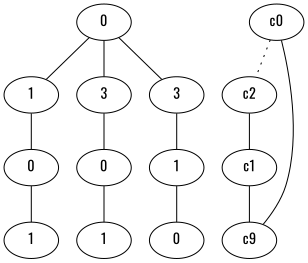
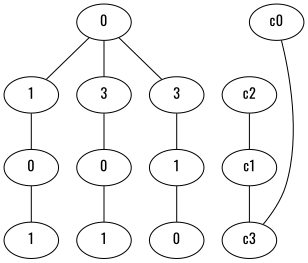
  graph {
    fontname=Oswald
    node [fontname=Oswald]
    edge [fontname=Oswald]
    n1 [label=0]
    n2 [label=1]
    n3 [label=3]
    n4 [label=3]
    n5 [label=0]
    n6 [label=0]
    n7 [label=1]
    n8 [label=1]
    n9 [label=1]
    n10 [label=0]
    c0
    c2
-   c3 [label=c9]
+   c3
    c1
    n1 -- n2
    n1 -- n3
    n1 -- n4
    n2 -- n5
    n3 -- n6
    n4 -- n7
    n5 -- n8
    n6 -- n9
    n7 -- n10
-   c0 -- c2 [style=dotted]
    c0 -- c3
    c2 -- c1
    c1 -- c3
  }
